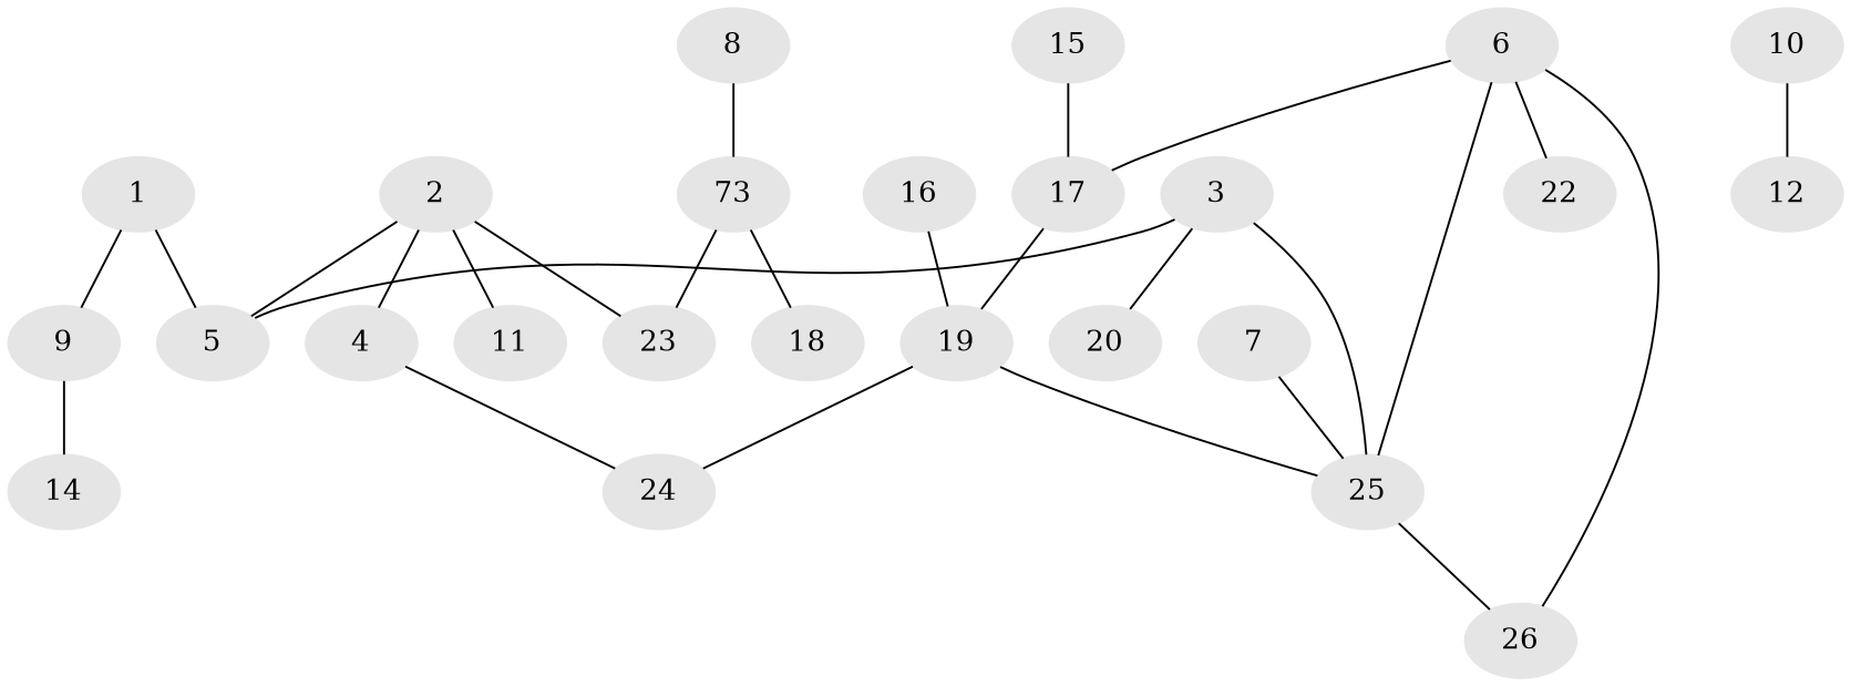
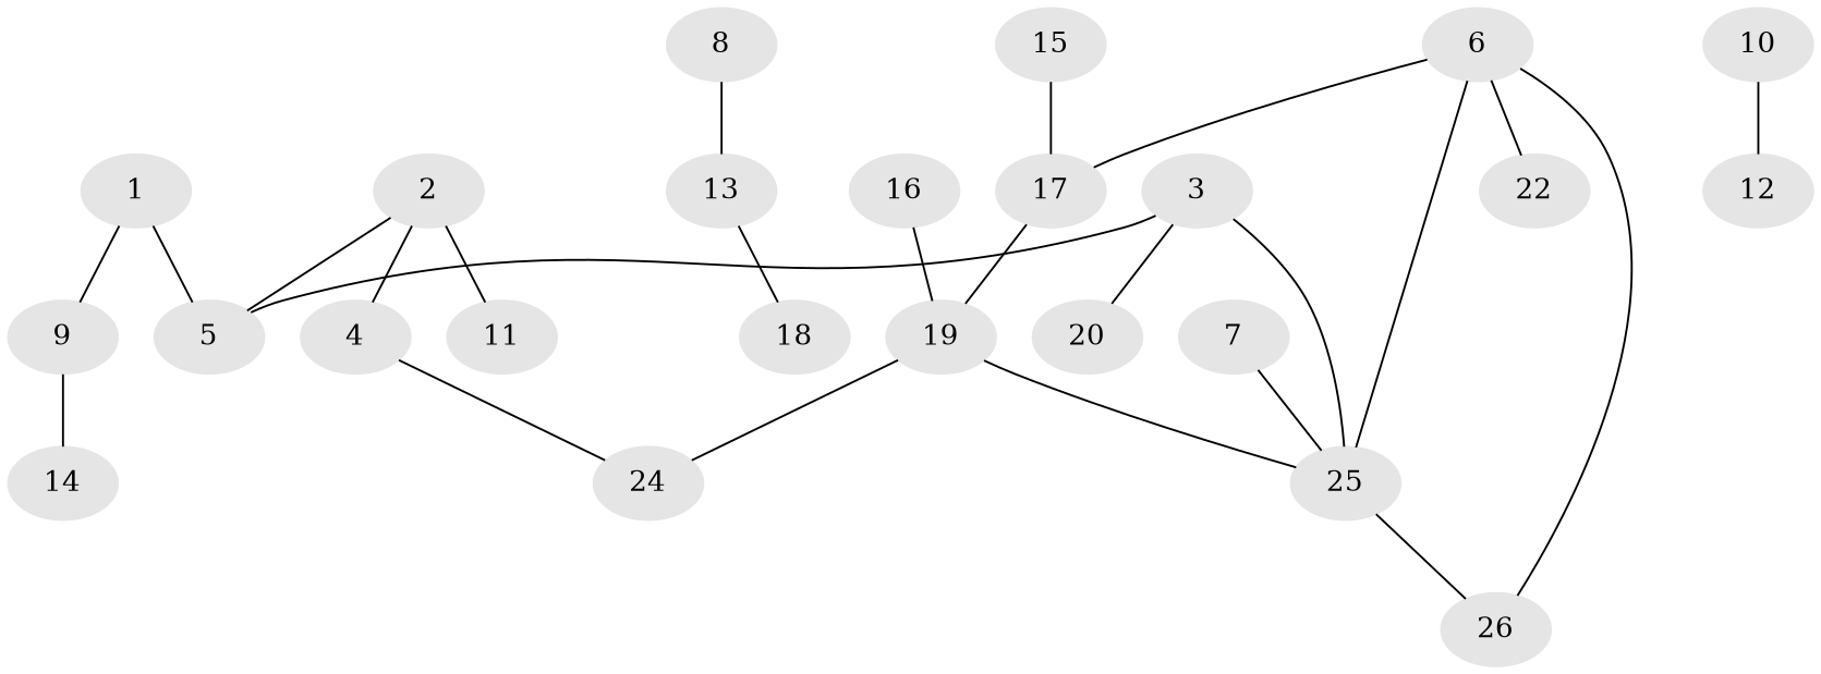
  graph {
    node [color=gray90 style=filled]
    edge [weight=1.0]
    1
    5
    9
    14
    2
    4
    11
-   23
    24
    3
    20
    25
    26
    10
    12
    6
    17
    22
    19
    7
    8
-   13 [label=73]
+   13
    18
    15
    16
    1 -- 5
    1 -- 9
    9 -- 14
    2 -- 5
    2 -- 4
    2 -- 11
-   2 -- 23
    4 -- 24
    3 -- 5
    3 -- 20
    3 -- 25
    25 -- 26
    10 -- 12
    6 -- 25
    6 -- 26
    6 -- 17
    6 -- 22
    17 -- 19
    19 -- 24
    19 -- 25
    7 -- 25
    8 -- 13
-   13 -- 23
    13 -- 18
    15 -- 17
    16 -- 19
  }
